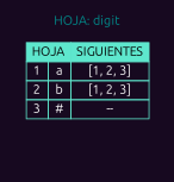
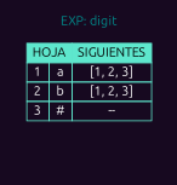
  digraph {
    bgcolor="#170920"
    fontcolor=cyan4
    label=" "
    fontname=Ubuntu
    n1 [fontname=Ubuntu label=<                 <table border="0" cellspacing="0" cellborder="1" color="#5ee7cd">                     <tr><td  colspan="2" align="center" bgcolor="#5ee7cd"><font color="black"> HOJA </font></td>                     <td  align="center" bgcolor="#5ee7cd"><font color="black"> SIGUIENTES </font></td></tr>                     <tr><td><font color="white" align="center">1</font></td>                     <td align="center"><font color="white">a</font></td>                     <td ><font color="white" align="center">[1, 2, 3]</font></td></tr>                     <tr><td><font color="white" align="center">2</font></td>                     <td align="center"><font color="white">b</font></td>                     <td ><font color="white" align="center">[1, 2, 3]</font></td></tr>                     <tr><td><font color="white" align="center">3</font></td>                     <td align="center"><font color="white">#</font></td>                     <td ><font color="white" align="center">--</font></td></tr>                 </table>         > ordering=in shape=none]
    subgraph cluster_1 {
      color="#170920"
-     label="HOJA: digit"
+     label="EXP: digit"
      n1
    }
  }
